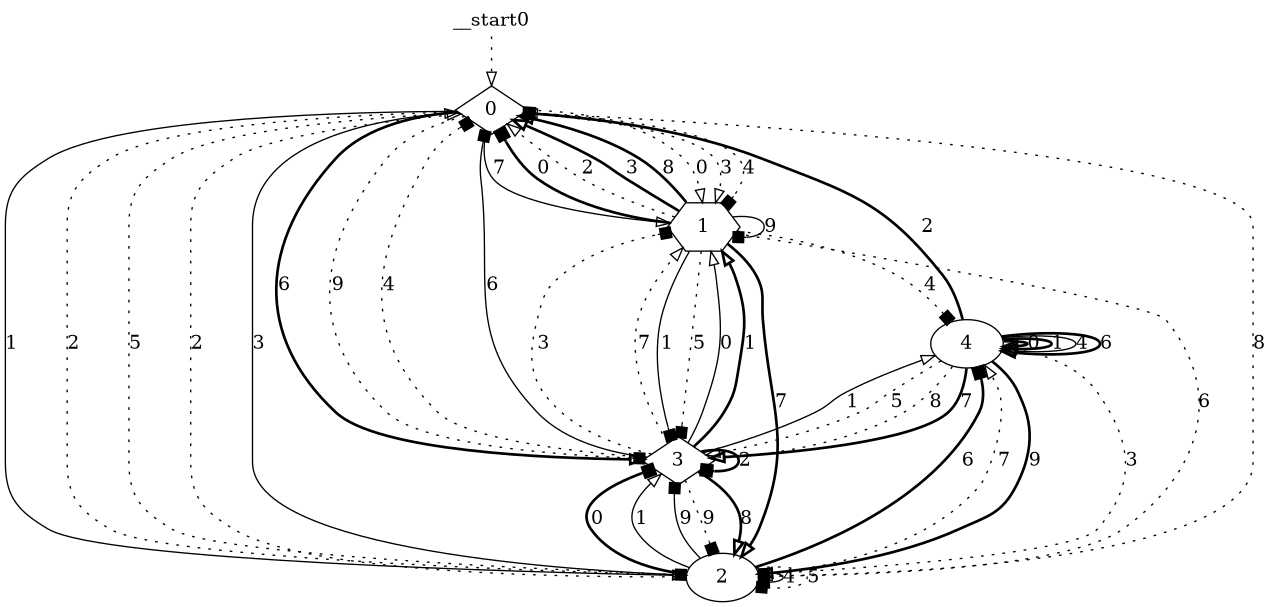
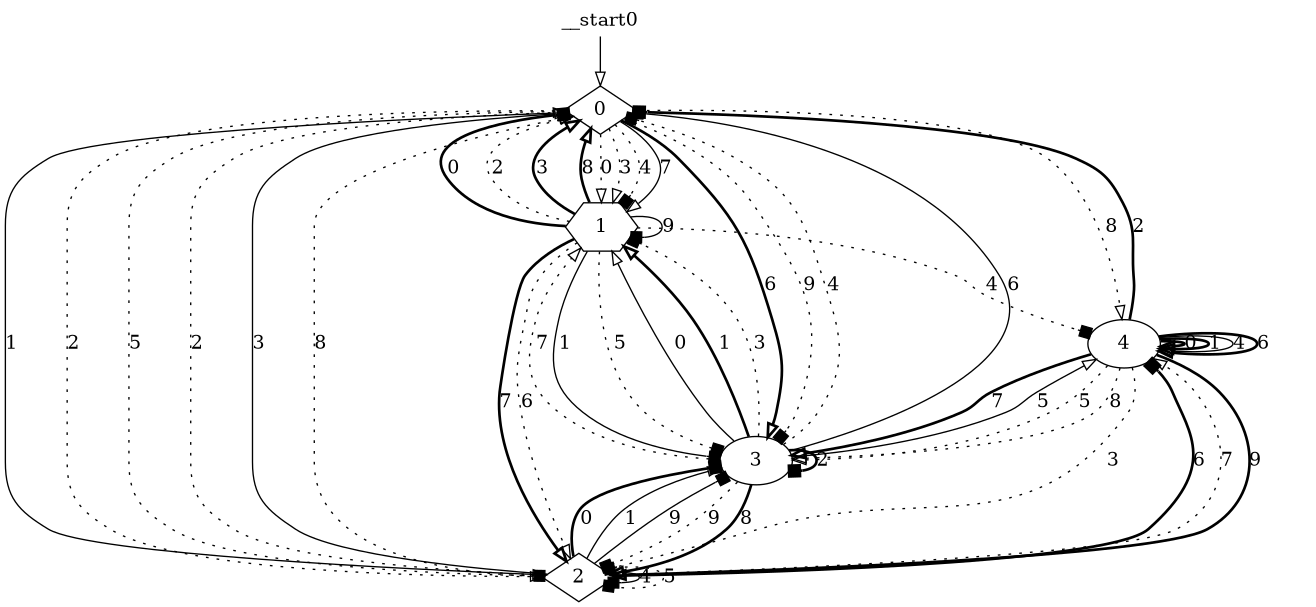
  digraph {
    node [shape=diamond]
    edge [arrowhead=onormal style=dotted]
    n1 [label=0]
    n2 [label=1 shape=hexagon]
-   n3 [label=2 shape=ellipse]
-   n4 [label=3]
+   n3 [label=2]
+   n4 [label=3 shape=ellipse]
    n5 [label=4 shape=ellipse]
    __start0 [height=0 shape=none width=0]
    n1 -> n2 [label=0]
    n1 -> n2 [label=3]
    n1 -> n2 [arrowhead=box label=4]
    n1 -> n2 [label=7 style=solid]
    n1 -> n3 [label=1 style=solid]
    n1 -> n3 [label=2]
    n1 -> n3 [arrowhead=box label=5]
    n1 -> n4 [label=6 style=bold]
    n1 -> n4 [arrowhead=box label=9]
+   n1 -> n5 [label=8]
    n2 -> n1 [arrowhead=box label=0 style=bold]
    n2 -> n1 [label=2]
    n2 -> n1 [label=3 style=bold]
    n2 -> n1 [label=8 style=bold]
    n2 -> n2 [arrowhead=box label=9 style=solid]
    n2 -> n3 [label=6]
    n2 -> n3 [label=7 style=bold]
    n2 -> n4 [arrowhead=box label=1 style=solid]
    n2 -> n4 [arrowhead=box label=5]
    n2 -> n5 [arrowhead=box label=4]
    n3 -> n1 [label=2]
    n3 -> n1 [label=3 style=solid]
    n3 -> n1 [label=8]
    n3 -> n3 [arrowhead=box label=4 style=solid]
    n3 -> n3 [arrowhead=box label=5]
    n3 -> n4 [arrowhead=box label=0 style=bold]
    n3 -> n4 [label=1 style=solid]
    n3 -> n4 [arrowhead=box label=9 style=solid]
    n3 -> n5 [arrowhead=box label=6 style=bold]
    n3 -> n5 [label=7]
    n4 -> n1 [arrowhead=box label=4]
    n4 -> n1 [arrowhead=box label=6 style=solid]
    n4 -> n2 [label=0 style=solid]
    n4 -> n2 [label=1 style=bold]
    n4 -> n2 [arrowhead=box label=3]
    n4 -> n2 [label=7]
    n4 -> n3 [label=8 style=bold]
    n4 -> n3 [arrowhead=box label=9]
    n4 -> n4 [arrowhead=box label=2 style=bold]
-   n4 -> n5 [label=1 style=solid]
+   n4 -> n5 [label=5 style=solid]
    n5 -> n1 [arrowhead=box label=2 style=bold]
    n5 -> n3 [arrowhead=box label=3]
    n5 -> n3 [label=9 style=bold]
    n5 -> n4 [label=5]
    n5 -> n4 [label=7 style=bold]
    n5 -> n4 [label=8]
    n5 -> n5 [label=0 style=bold]
    n5 -> n5 [label=1 style=bold]
    n5 -> n5 [label=4 style=solid]
    n5 -> n5 [label=6 style=bold]
-   __start0 -> n1
+   __start0 -> n1 [style=solid]
  }
